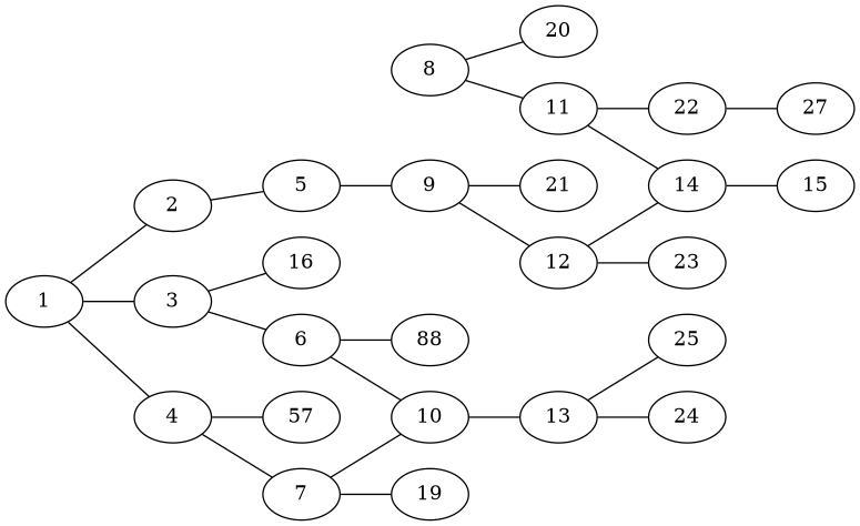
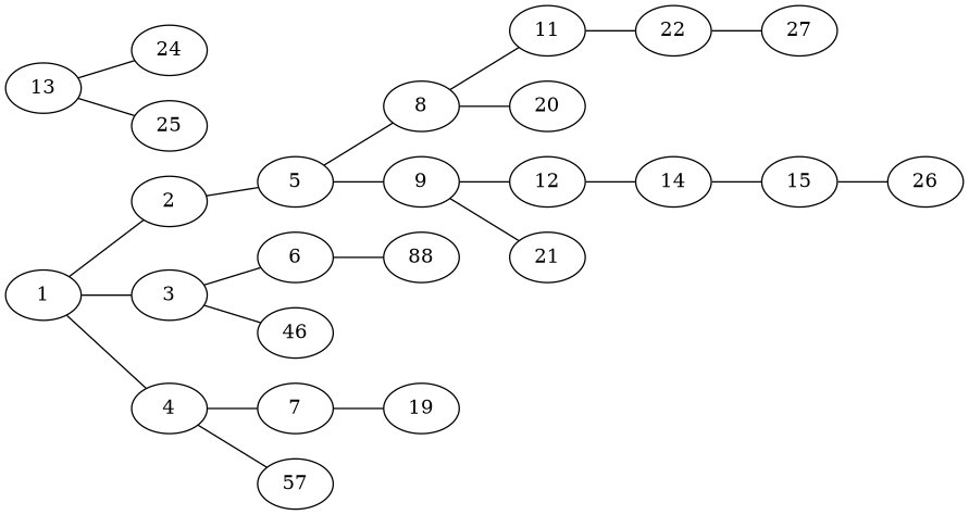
  graph {
    rankdir=LR
    node [chem=C]
    edge [valence=1]
    2 [chem=S]
    1
    3
    4
    5
    6
-   16 [chem=H]
+   16 [chem=H label=46]
    7
    n9 [chem=H label=57]
    8
    9
-   10
    n13 [chem=H label=88]
    19 [chem=H]
    11
    20 [chem=H]
    12
    21 [chem=H]
    13 [chem=N]
    14
    22 [chem=H]
-   23 [chem=H]
    24 [chem=H]
    25 [chem=H]
    15 [chem=N]
    27 [chem=H]
+   26 [chem=H]
    2 -- 5
    1 -- 2
    1 -- 3
    1 -- 4 [valence=2]
    3 -- 6 [valence=2]
    3 -- 16
    4 -- 7
    4 -- n9
+   5 -- 8 [valence=2]
    5 -- 9
-   6 -- 10
    6 -- n13
-   7 -- 10 [valence=2]
    7 -- 19
    8 -- 11
    8 -- 20
    9 -- 12 [valence=2]
    9 -- 21
-   10 -- 13
-   11 -- 14 [valence=2]
    11 -- 22
    12 -- 14
-   12 -- 23
    13 -- 24
    13 -- 25
    14 -- 15
    22 -- 27
+   15 -- 26
  }
